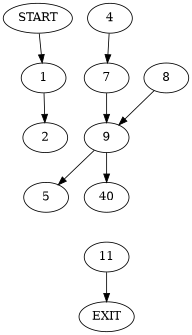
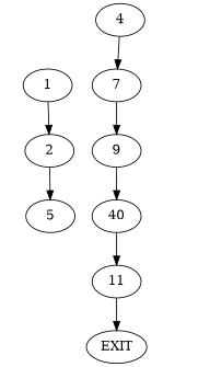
  digraph {
-   n1 [label=START]
    1
    2
    n4 [label=EXIT]
    5
    4
    7
    9
-   8
    n10 [label=40]
    11
-   n1 -> 1
    1 -> 2
-   9 -> 5
+   2 -> 5
    4 -> 7
    7 -> 9
    9 -> n10
-   8 -> 9
+   n10 -> 11
    11 -> n4
  }
